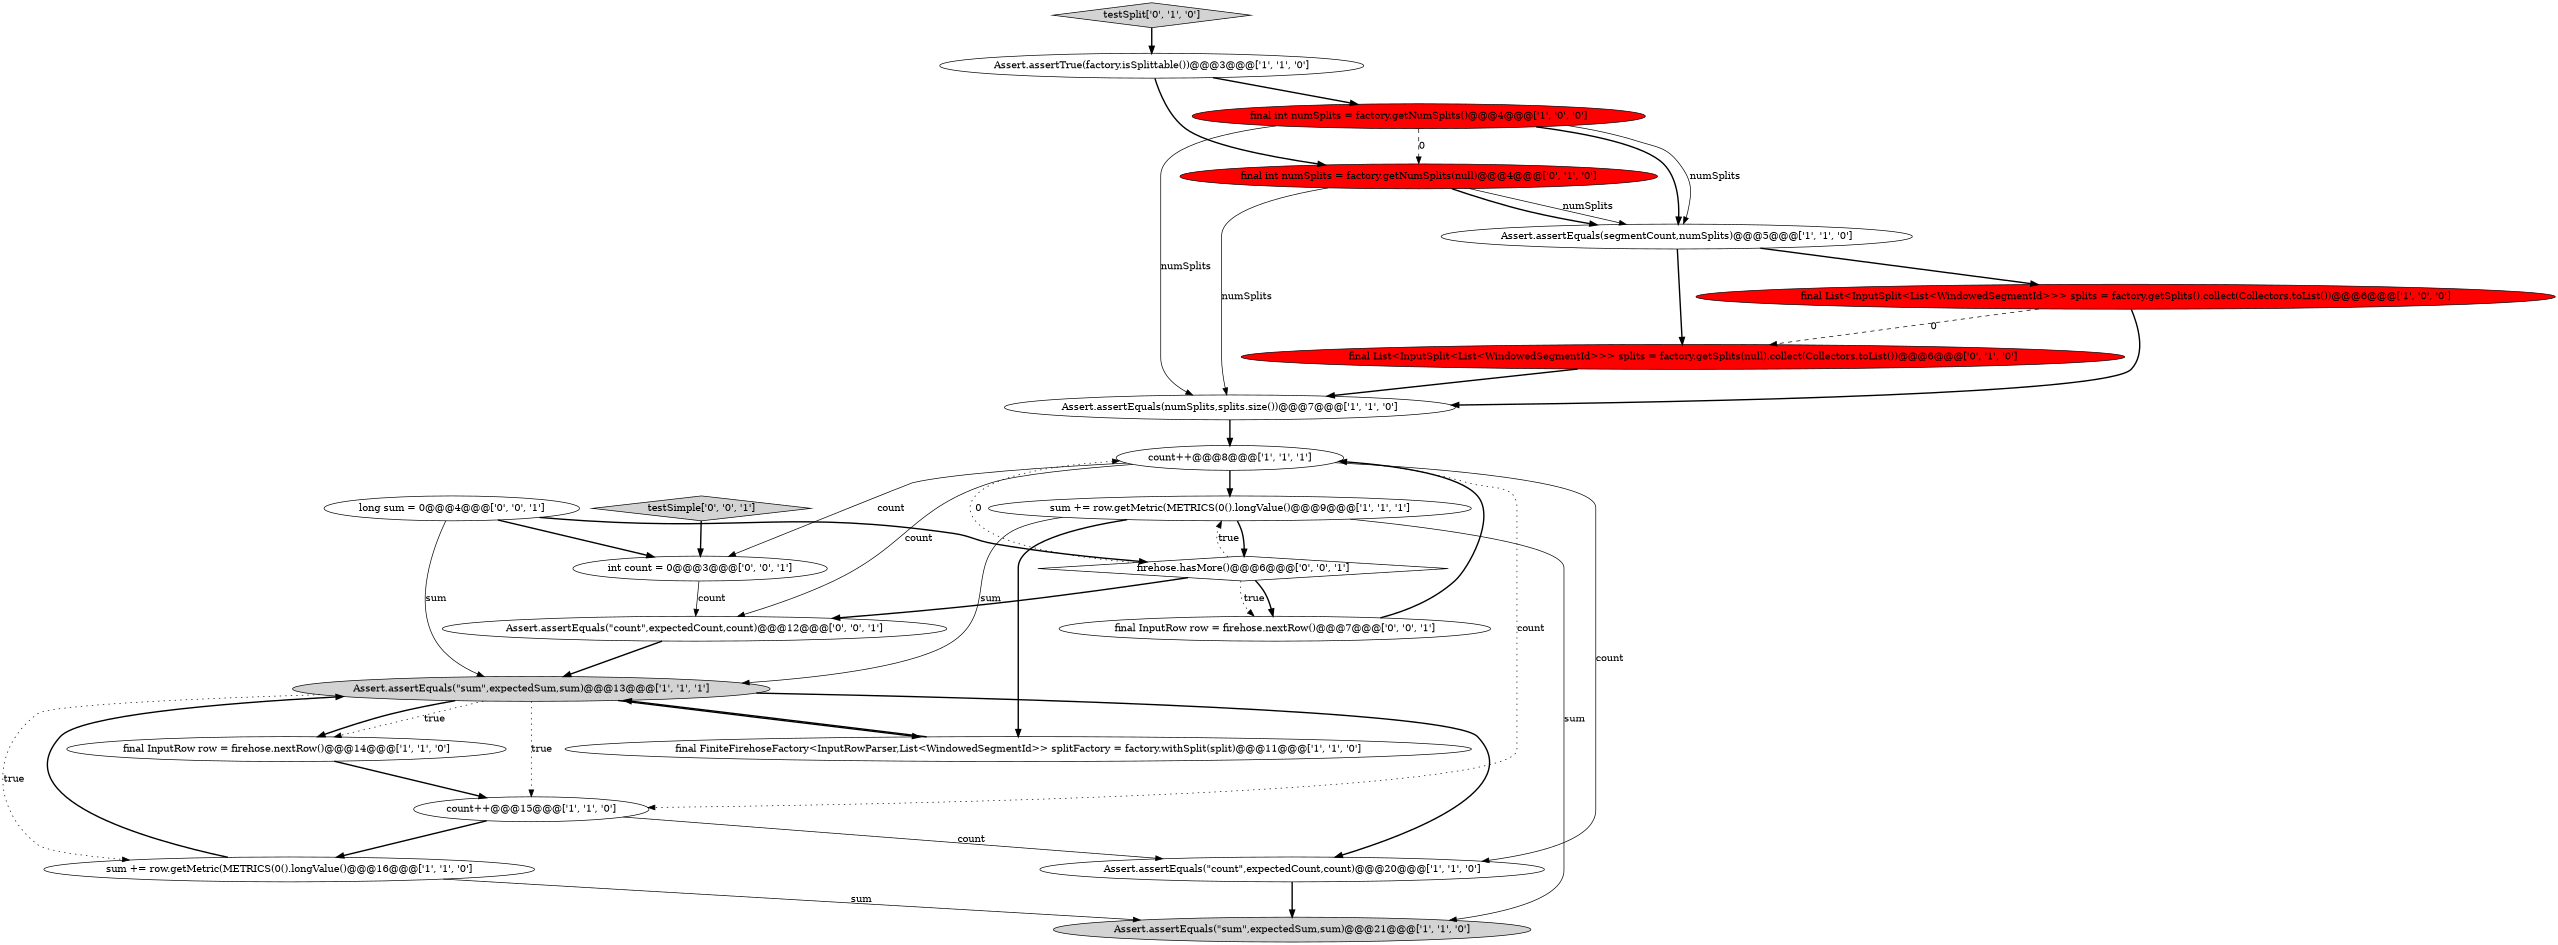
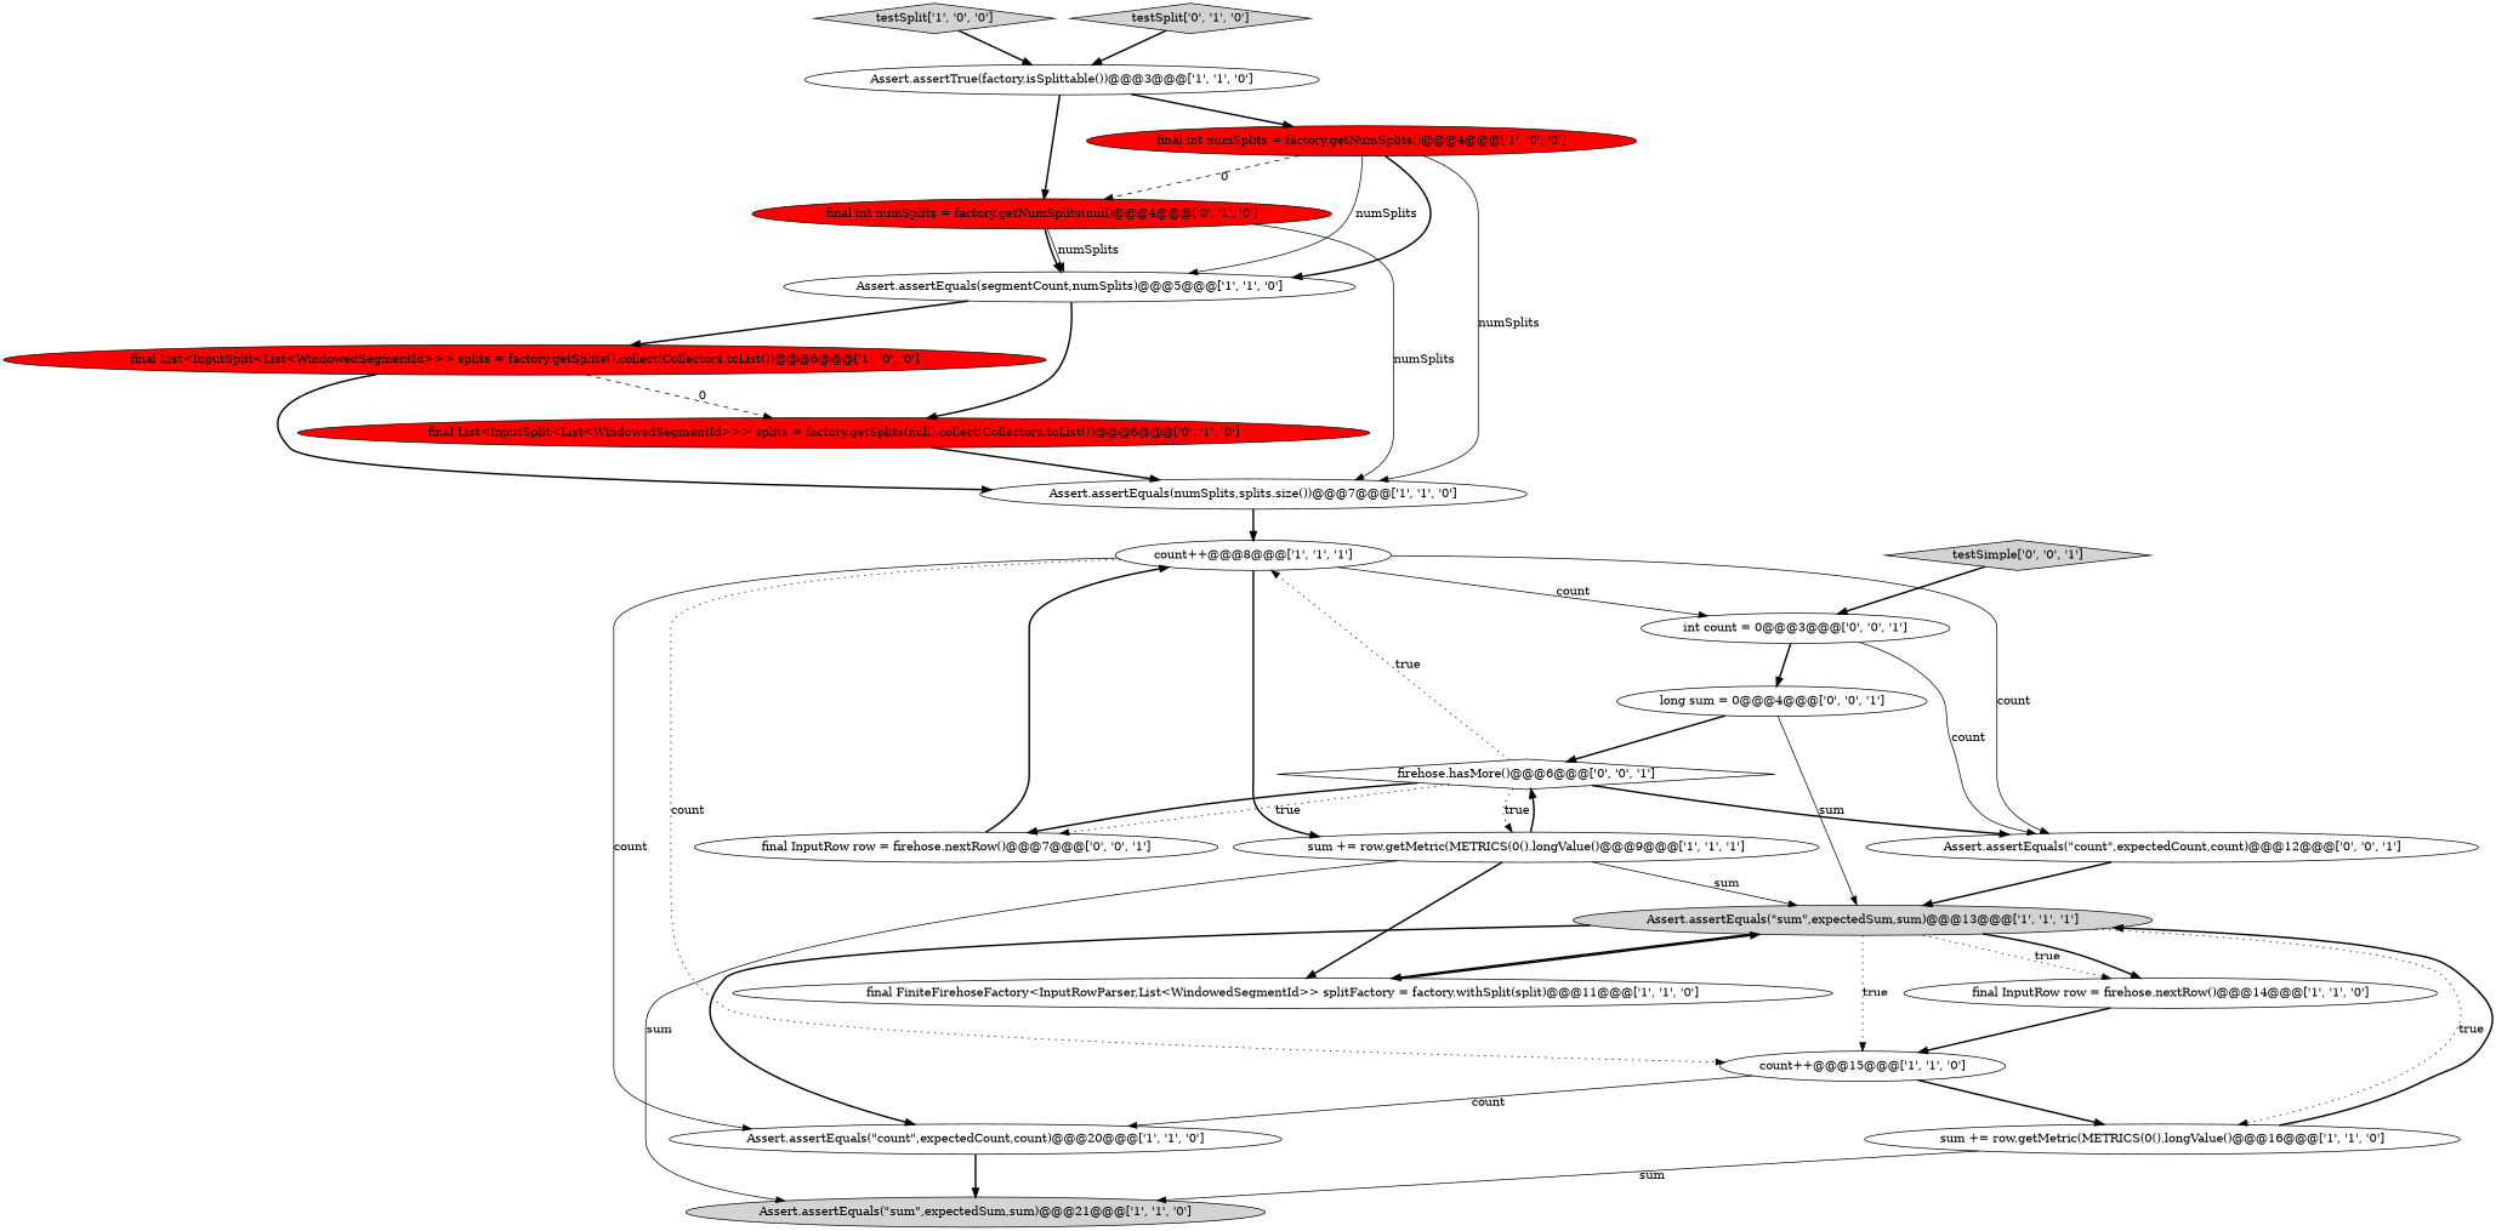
  digraph {
    node [fillcolor=white shape=ellipse style=filled]
    edge [style=bold]
    n1 [label="Assert.assertTrue(factory.isSplittable())@@@3@@@['1', '1', '0']"]
    n2 [fillcolor=red label="final int numSplits = factory.getNumSplits()@@@4@@@['1', '0', '0']"]
    n3 [fillcolor=red label="final int numSplits = factory.getNumSplits(null)@@@4@@@['0', '1', '0']"]
    n4 [label="Assert.assertEquals(numSplits,splits.size())@@@7@@@['1', '1', '0']"]
    n5 [label="Assert.assertEquals(segmentCount,numSplits)@@@5@@@['1', '1', '0']"]
    n6 [fillcolor=lightgray label="testSimple['0', '0', '1']" shape=diamond]
    n7 [label="int count = 0@@@3@@@['0', '0', '1']"]
    n8 [label="Assert.assertEquals(\"count\",expectedCount,count)@@@12@@@['0', '0', '1']"]
    n9 [label="long sum = 0@@@4@@@['0', '0', '1']"]
    n10 [fillcolor=lightgray label="Assert.assertEquals(\"sum\",expectedSum,sum)@@@13@@@['1', '1', '1']"]
    n11 [label="Assert.assertEquals(\"count\",expectedCount,count)@@@20@@@['1', '1', '0']"]
    n12 [label="count++@@@15@@@['1', '1', '0']"]
    n13 [label="sum += row.getMetric(METRICS(0().longValue()@@@16@@@['1', '1', '0']"]
    n14 [label="final InputRow row = firehose.nextRow()@@@14@@@['1', '1', '0']"]
    n15 [label="final FiniteFirehoseFactory<InputRowParser,List<WindowedSegmentId>> splitFactory = factory.withSplit(split)@@@11@@@['1', '1', '0']"]
    n16 [fillcolor=lightgray label="Assert.assertEquals(\"sum\",expectedSum,sum)@@@21@@@['1', '1', '0']"]
    n17 [label="count++@@@8@@@['1', '1', '1']"]
    n18 [label="sum += row.getMetric(METRICS(0().longValue()@@@9@@@['1', '1', '1']"]
    n19 [label="firehose.hasMore()@@@6@@@['0', '0', '1']" shape=diamond]
    n20 [fillcolor=red label="final List<InputSplit<List<WindowedSegmentId>>> splits = factory.getSplits().collect(Collectors.toList())@@@6@@@['1', '0', '0']"]
    n21 [fillcolor=red label="final List<InputSplit<List<WindowedSegmentId>>> splits = factory.getSplits(null).collect(Collectors.toList())@@@6@@@['0', '1', '0']"]
+   n22 [fillcolor=lightgray label="testSplit['1', '0', '0']" shape=diamond]
    n23 [fillcolor=lightgray label="testSplit['0', '1', '0']" shape=diamond]
    n24 [label="final InputRow row = firehose.nextRow()@@@7@@@['0', '0', '1']"]
    n1 -> n2
    n1 -> n3
    n2 -> n3 [label=0 style=dashed]
    n2 -> n4 [label=numSplits style=solid]
    n2 -> n5
    n2 -> n5 [label=numSplits style=solid]
    n3 -> n4 [label=numSplits style=solid]
    n3 -> n5 [label=numSplits style=solid]
    n3 -> n5
    n4 -> n17
    n5 -> n20
    n5 -> n21
    n6 -> n7
    n7 -> n8 [label=count style=solid]
-   n9 -> n7
+   n7 -> n9
    n8 -> n10
    n9 -> n10 [label=sum style=solid]
    n9 -> n19
    n10 -> n11
    n10 -> n12 [label=true style=dotted]
    n10 -> n13 [label=true style=dotted]
    n10 -> n14 [label=true style=dotted]
    n10 -> n14
    n10 -> n15
    n11 -> n16
    n12 -> n11 [label=count style=solid]
    n12 -> n13
    n13 -> n10
    n13 -> n16 [label=sum style=solid]
    n14 -> n12
    n15 -> n10
    n17 -> n7 [label=count style=solid]
    n17 -> n8 [label=count style=solid]
    n17 -> n11 [label=count style=solid]
    n17 -> n12 [label=count style=dotted]
    n17 -> n18
    n18 -> n10 [label=sum style=solid]
    n18 -> n15
    n18 -> n16 [label=sum style=solid]
    n18 -> n19
    n19 -> n8
-   n19 -> n17 [label=0 style=dotted]
+   n19 -> n17 [label=true style=dotted]
    n19 -> n18 [label=true style=dotted]
    n19 -> n24 [label=true style=dotted]
    n19 -> n24
    n20 -> n4
    n20 -> n21 [label=0 style=dashed]
    n21 -> n4
+   n22 -> n1
    n23 -> n1
    n24 -> n17
  }
